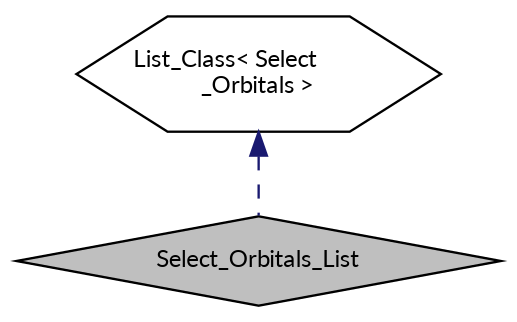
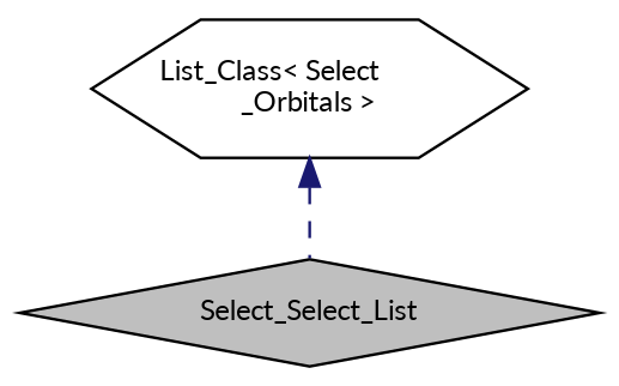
  digraph {
    fontname=Lato
    node [color=black fontname=Lato fontsize=10 style=filled]
-   n1 [fillcolor=grey75 fontcolor=black height=0.2 label=Select_Orbitals_List shape=diamond width=0.4]
+   n1 [fillcolor=grey75 fontcolor=black height=0.2 label=Select_Select_List shape=diamond width=0.4]
    n2 [fillcolor=white height=0.2 label="List_Class\< Select\l_Orbitals \>" shape=hexagon width=0.4]
    n2 -> n1 [color=midnightblue dir=back fontname=Lato fontsize=10 labelfontname=Helvetica labelfontsize=10 style=dashed]
  }
